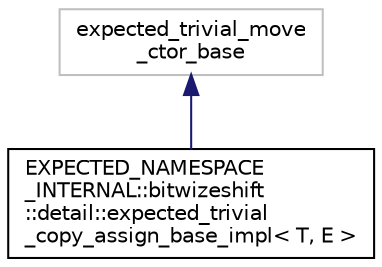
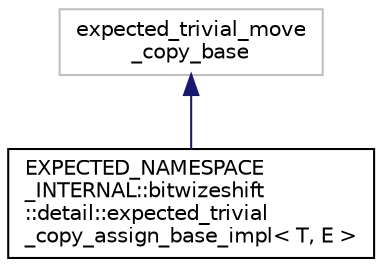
  digraph {
    rankdir=TB
    node [fillcolor=white fontname=Helvetica fontsize=10 shape=record style=filled]
-   n1 [color=grey75 height=0.2 label="expected_trivial_move\l_ctor_base" width=0.4]
+   n1 [color=grey75 height=0.2 label="expected_trivial_move\l_copy_base" width=0.4]
    n2 [color=black height=0.2 label="EXPECTED_NAMESPACE\l_INTERNAL::bitwizeshift\l::detail::expected_trivial\l_copy_assign_base_impl\< T, E \>" width=0.4]
    n1 -> n2 [color=midnightblue dir=back fontname=Helvetica fontsize=10 labelfontname=Helvetica labelfontsize=10 style=solid]
  }
